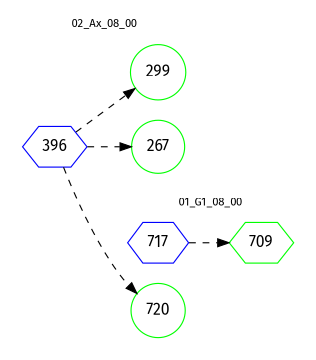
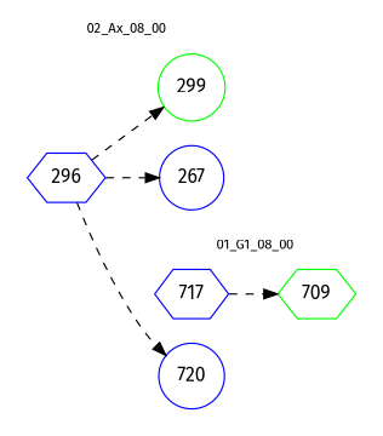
  digraph {
    fontname="Fira Sans"
    rankdir=LR
    node [color=blue fontname="Fira Sans" shape=hexagon]
    edge [color=black fontname="Fira Sans" style=dashed]
-   n1 [label=396]
-   n2 [color=green label=267 shape=circle]
+   n1 [label=296]
+   n2 [label=267 shape=circle]
    n3 [color=green label=299 shape=circle]
    n4 [label=717]
    n5 [color=green label=709]
-   n6 [color=green label=720 shape=circle]
+   n6 [label=720 shape=circle]
    subgraph cluster_1 {
      color=white
      fontsize=10
      label="02_Ax_08_00"
      n1
      n2
      n3
    }
    subgraph cluster_2 {
      color=white
      fontsize=10
      label="01_G1_08_00"
      n4
      n5
      n6
    }
    n1 -> n2
    n1 -> n3
    n1 -> n6
    n4 -> n5
  }
